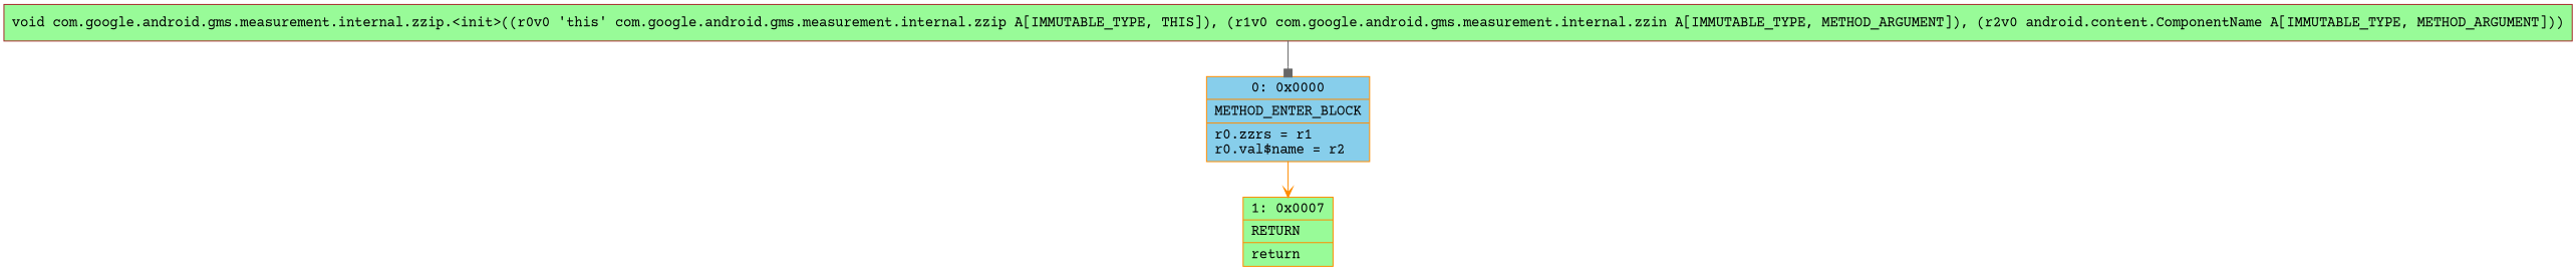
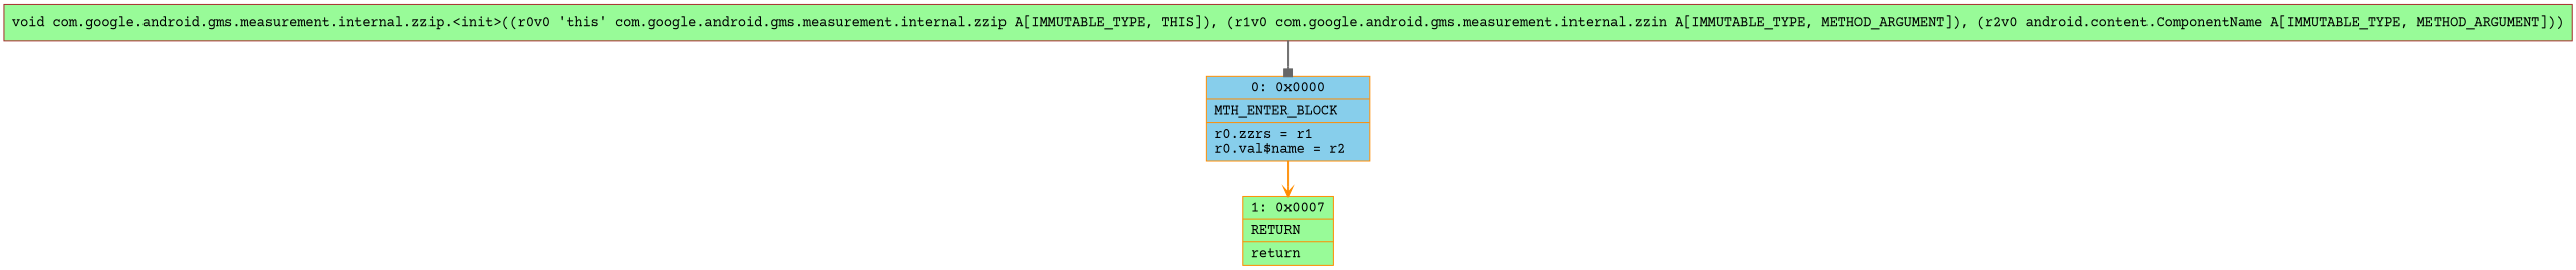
  digraph {
    fontname="Courier Prime"
    node [shape=record style=filled fillcolor=palegreen color=darkorange fontname="Courier Prime"]
    edge [fontname="Courier Prime"]
-   n1 [label="{0\:\ 0x0000|METHOD_ENTER_BLOCK\l|r0.zzrs = r1\lr0.val$name = r2\l}" fillcolor=skyblue]
+   n1 [label="{0\:\ 0x0000|MTH_ENTER_BLOCK\l|r0.zzrs = r1\lr0.val$name = r2\l}" fillcolor=skyblue]
    n2 [label="{1\:\ 0x0007|RETURN\l|return\l}"]
    n3 [label="{void com.google.android.gms.measurement.internal.zzip.\<init\>((r0v0 'this' com.google.android.gms.measurement.internal.zzip A[IMMUTABLE_TYPE, THIS]), (r1v0 com.google.android.gms.measurement.internal.zzin A[IMMUTABLE_TYPE, METHOD_ARGUMENT]), (r2v0 android.content.ComponentName A[IMMUTABLE_TYPE, METHOD_ARGUMENT])) }" color=brown]
    n1 -> n2 [color=darkorange arrowhead=vee]
    n3 -> n1 [color=gray40 arrowhead=box]
  }
